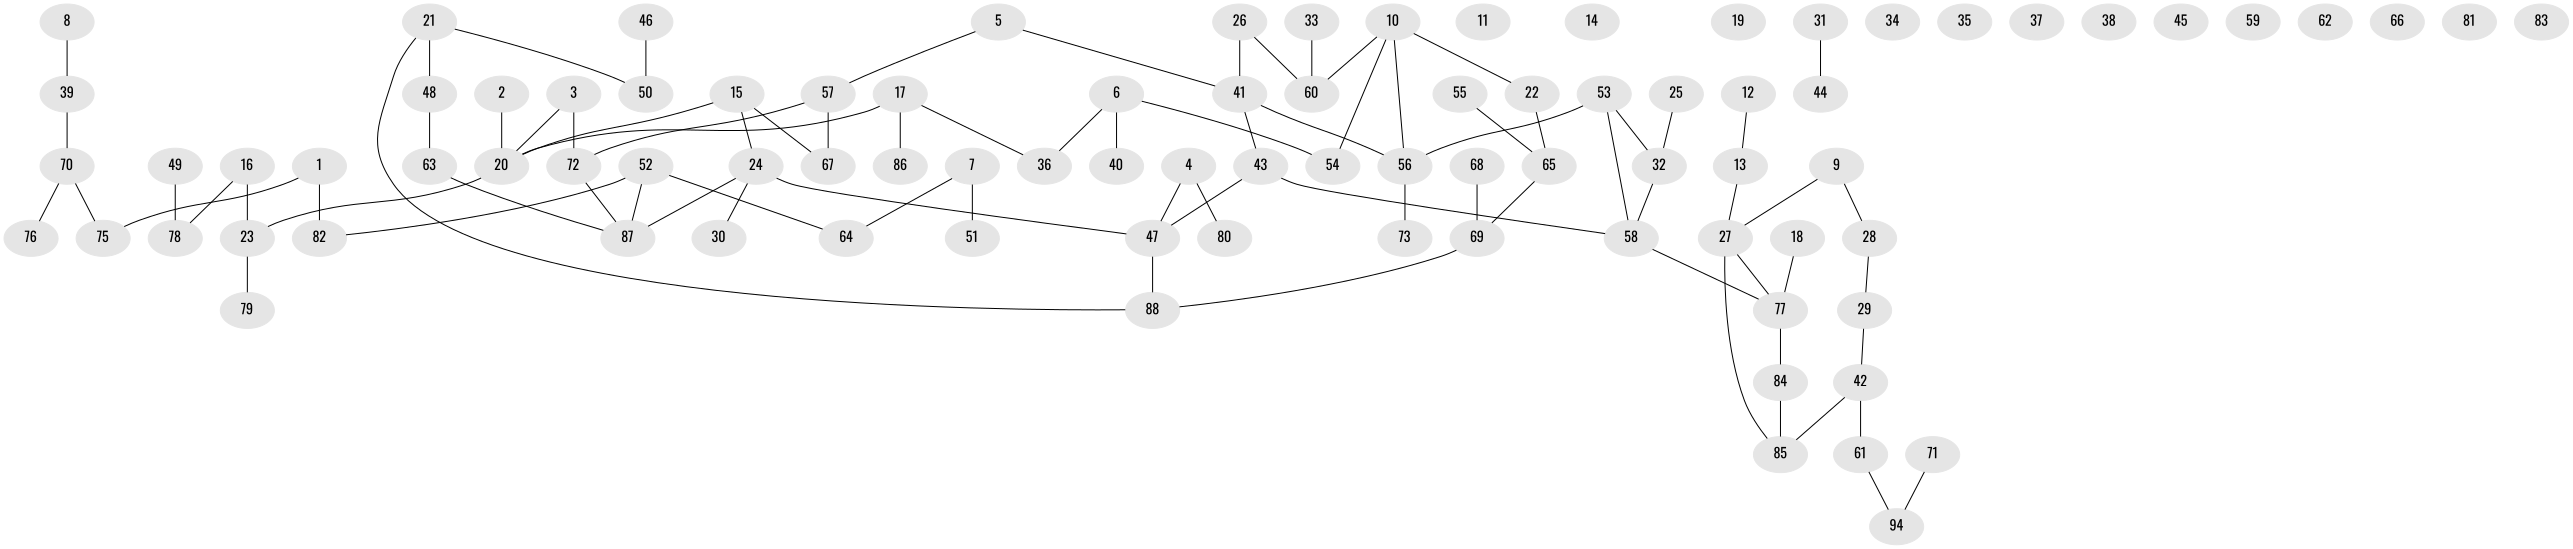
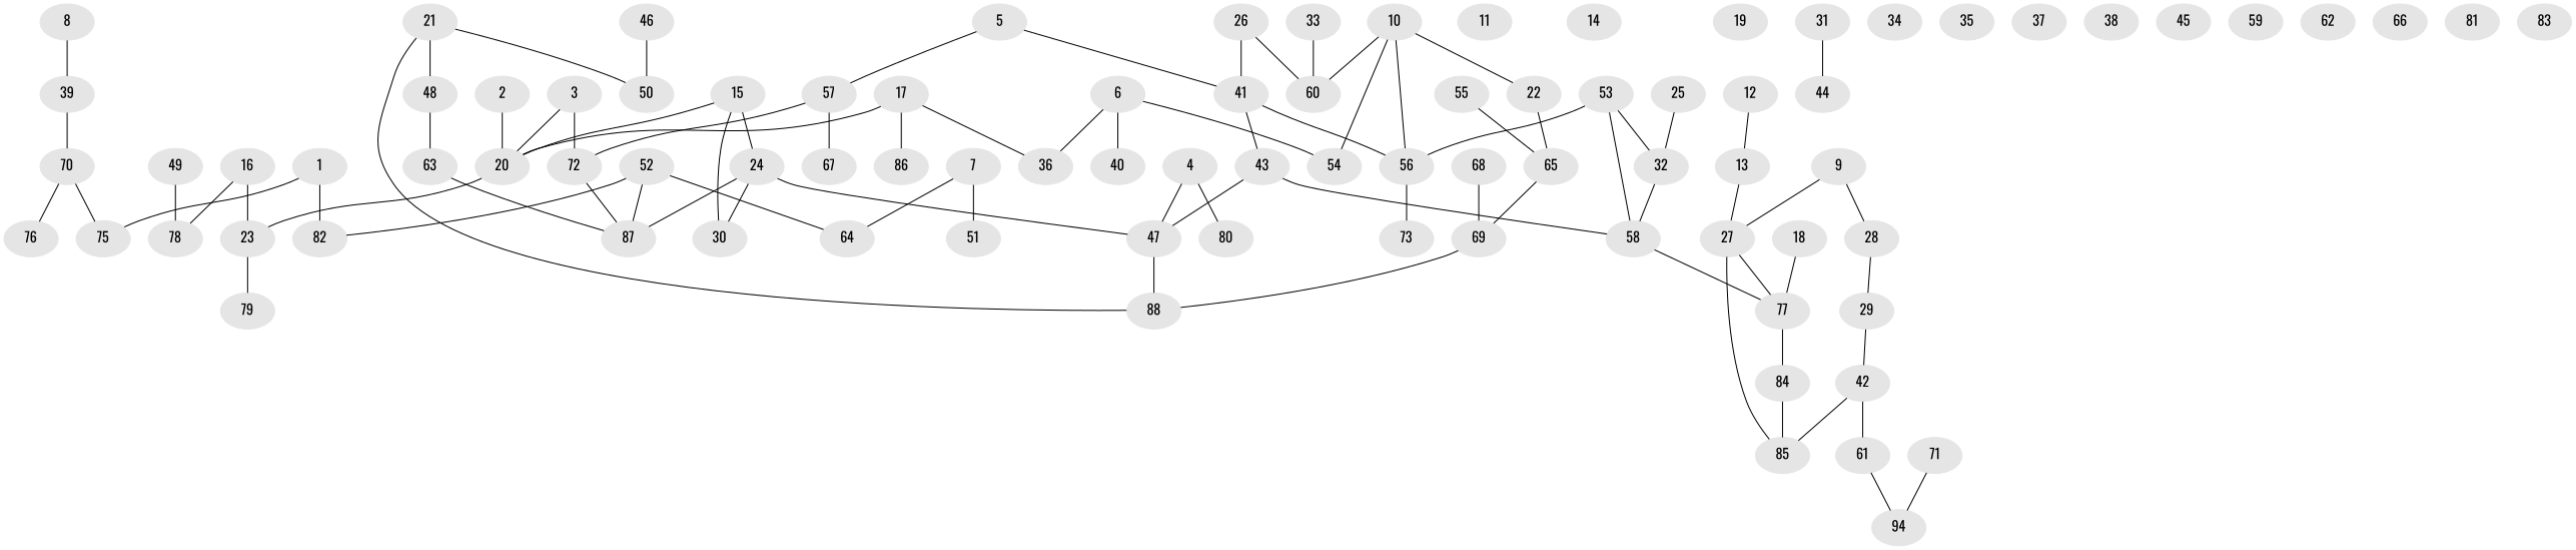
  graph {
    fontname=Oswald
    node [color=gray90 fontname=Oswald style=filled]
    edge [fontname=Oswald]
    1
    75
    82
    2
    20
    23
    3
    72
    87
    4
    47
    80
    88
    5
    41
    57
    56
    43
    67
    6
    36
    40
    54
    7
    51
    64
    8
    39
    70
    9
    27
    28
    77
    85
    29
    10
    22
    60
    65
    73
    11
    12
    13
    14
    15
    24
    30
    16
    78
    79
    17
    86
    18
    84
    19
    21
    48
    50
    63
    69
    25
    32
    58
    26
    42
    61
    31
    44
    33
    34
    35
    37
    38
    76
    n75 [label=94]
    45
    46
    49
    52
    53
    68
    55
    59
    62
    66
    71
    81
    83
    1 -- 75
    1 -- 82
    2 -- 20
    20 -- 23
    23 -- 79
    3 -- 20
    3 -- 72
    72 -- 87
    4 -- 47
    4 -- 80
    47 -- 88
    5 -- 41
    5 -- 57
    41 -- 56
    41 -- 43
    57 -- 72
    57 -- 67
    56 -- 73
    43 -- 47
    43 -- 58
    6 -- 36
    6 -- 40
    6 -- 54
    7 -- 51
    7 -- 64
    8 -- 39
    39 -- 70
    70 -- 75
    70 -- 76
    9 -- 27
    9 -- 28
    27 -- 77
    27 -- 85
    28 -- 29
    77 -- 84
    29 -- 42
    10 -- 56
    10 -- 54
    10 -- 22
    10 -- 60
    22 -- 65
    65 -- 69
    12 -- 13
    13 -- 27
    15 -- 20
    15 -- 24
-   15 -- 67
+   15 -- 30
    24 -- 87
    24 -- 47
    24 -- 30
    16 -- 23
    16 -- 78
    17 -- 20
    17 -- 36
    17 -- 86
    18 -- 77
    84 -- 85
    21 -- 88
    21 -- 48
    21 -- 50
    48 -- 63
    63 -- 87
    69 -- 88
    25 -- 32
    32 -- 58
    58 -- 77
    26 -- 41
    26 -- 60
    42 -- 85
    42 -- 61
    61 -- n75
    31 -- 44
    33 -- 60
    46 -- 50
    49 -- 78
    52 -- 82
    52 -- 87
    52 -- 64
    53 -- 56
    53 -- 32
    53 -- 58
    68 -- 69
    55 -- 65
    71 -- n75
  }
